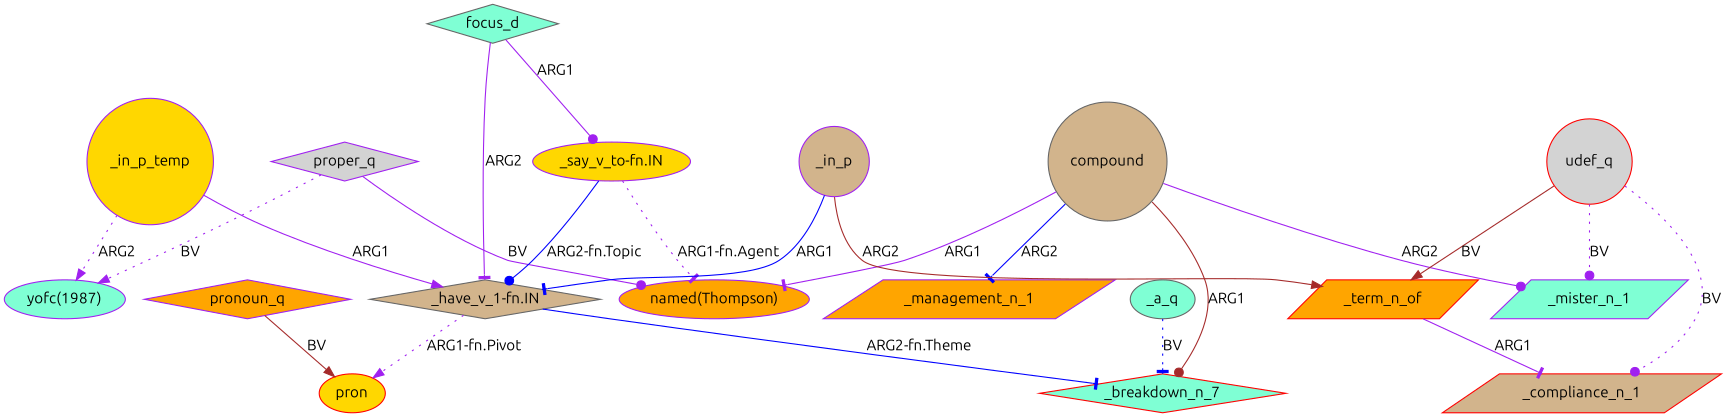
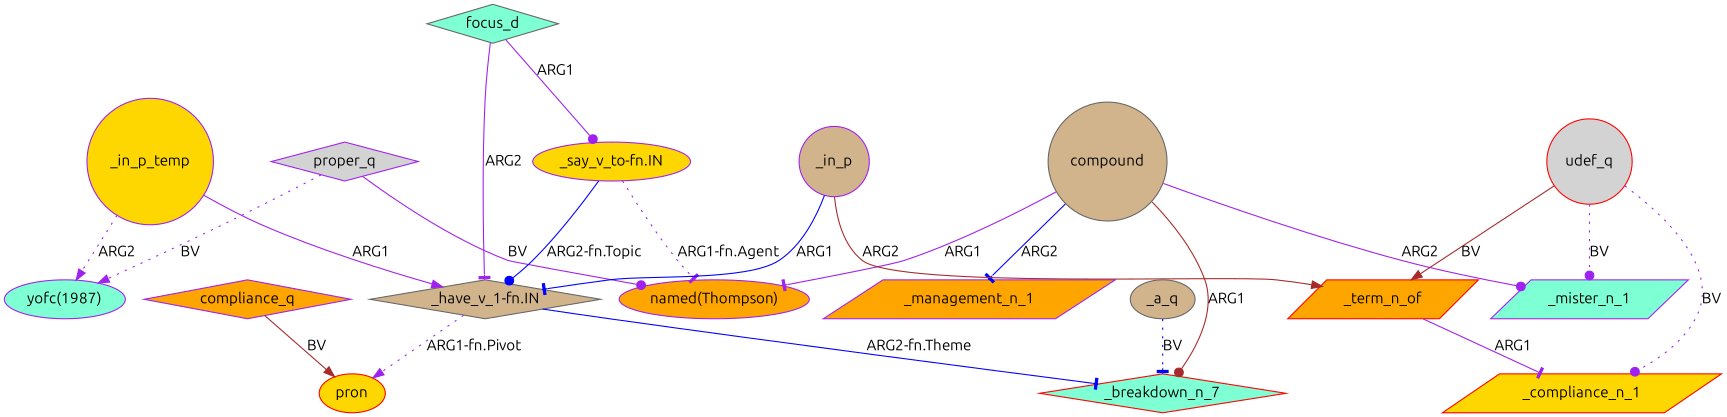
  digraph {
    fontname=Ubuntu
    node [color=purple fillcolor=aquamarine fontname=Ubuntu shape=ellipse style=filled]
    edge [arrowhead=tee color=purple fontname=Ubuntu style=solid]
    _in_p_temp [fillcolor=gold shape=circle]
    "yofc(1987)"
    "_have_v_1-fn.IN" [color=gray40 fillcolor=tan shape=diamond]
    pron [color=red fillcolor=gold]
    n5 [color=red label=_breakdown_n_7 shape=diamond]
    proper_q [fillcolor=lightgrey shape=diamond]
    "named(Thompson)" [fillcolor=orange]
    focus_d [color=gray40 shape=diamond]
    "_say_v_to-fn.IN" [fillcolor=gold]
    compound [color=gray40 fillcolor=tan shape=circle]
    _mister_n_1 [shape=parallelogram]
    _management_n_1 [fillcolor=orange shape=parallelogram]
    udef_q [color=red fillcolor=lightgrey shape=circle]
-   _compliance_n_1 [color=red fillcolor=tan shape=parallelogram]
+   _compliance_n_1 [color=red fillcolor=gold shape=parallelogram]
    _term_n_of [color=red fillcolor=orange shape=parallelogram]
    _in_p [fillcolor=tan shape=circle]
-   pronoun_q [fillcolor=orange shape=diamond]
-   _a_q [color=gray40]
+   pronoun_q [fillcolor=orange shape=diamond label=compliance_q]
+   _a_q [color=gray40 fillcolor=tan]
    _in_p_temp -> "yofc(1987)" [arrowhead=normal label=ARG2 style=dotted]
    _in_p_temp -> "_have_v_1-fn.IN" [arrowhead=normal label=ARG1]
    "_have_v_1-fn.IN" -> pron [arrowhead=normal label="ARG1-fn.Pivot" style=dotted]
    "_have_v_1-fn.IN" -> n5 [color=blue label="ARG2-fn.Theme"]
    proper_q -> "yofc(1987)" [arrowhead=normal label=BV style=dotted]
    proper_q -> "named(Thompson)" [arrowhead=dot label=BV]
    focus_d -> "_have_v_1-fn.IN" [label=ARG2]
    focus_d -> "_say_v_to-fn.IN" [arrowhead=dot label=ARG1]
    "_say_v_to-fn.IN" -> "_have_v_1-fn.IN" [arrowhead=dot color=blue label="ARG2-fn.Topic"]
    "_say_v_to-fn.IN" -> "named(Thompson)" [label="ARG1-fn.Agent" style=dotted]
    compound -> n5 [arrowhead=dot color=brown label=ARG1]
    compound -> "named(Thompson)" [label=ARG1]
    compound -> _mister_n_1 [arrowhead=dot label=ARG2]
    compound -> _management_n_1 [color=blue label=ARG2]
    udef_q -> _mister_n_1 [arrowhead=dot label=BV style=dotted]
    udef_q -> _compliance_n_1 [arrowhead=dot label=BV style=dotted]
    udef_q -> _term_n_of [arrowhead=normal color=brown label=BV]
    _term_n_of -> _compliance_n_1 [label=ARG1]
    _in_p -> "_have_v_1-fn.IN" [color=blue label=ARG1]
    _in_p -> _term_n_of [arrowhead=normal color=brown label=ARG2]
    pronoun_q -> pron [arrowhead=normal color=brown label=BV]
    _a_q -> n5 [color=blue label=BV style=dotted]
  }
